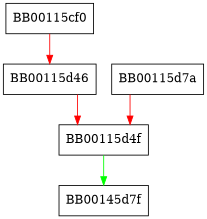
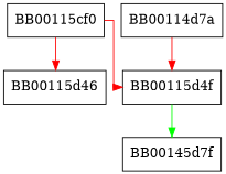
  digraph {
    splines=ortho
    node [shape=box]
    edge [color=red]
    BB00115cf0
    BB00115d46
    BB00115d4f
    n4 [label=BB00145d7f]
-   BB00115d7a
+   BB00115d7a [label=BB00114d7a]
    BB00115cf0 -> BB00115d46
-   BB00115d46 -> BB00115d4f
+   BB00115cf0 -> BB00115d4f
    BB00115d4f -> n4 [color=green]
    BB00115d7a -> BB00115d4f
  }
